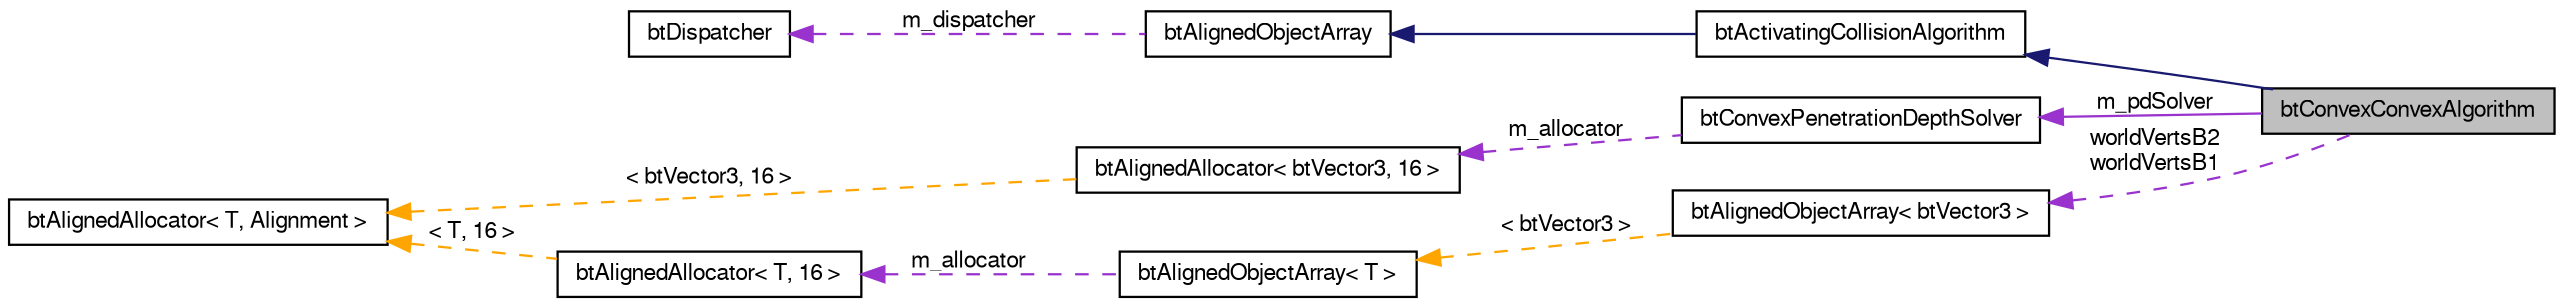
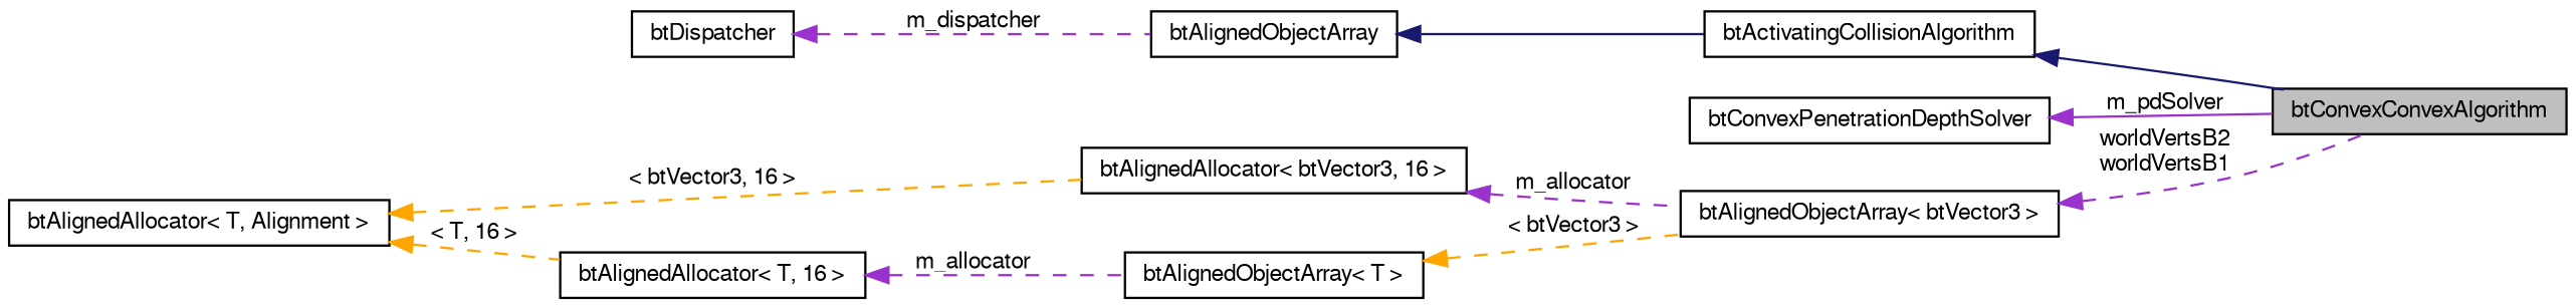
  digraph {
    rankdir=LR
    node [color=black fontname=FreeSans fontsize=10 shape=record]
    edge [color=darkorchid3 dir=back fontname=FreeSans fontsize=10 labelfontname=FreeSans labelfontsize=10 style=dashed]
    n1 [fillcolor=grey75 fontcolor=black height=0.2 label=btConvexConvexAlgorithm style=filled width=0.4]
    n2 [height=0.2 label=btActivatingCollisionAlgorithm width=0.4]
    n3 [height=0.2 label=btAlignedObjectArray width=0.4]
    n4 [height=0.2 label=btDispatcher width=0.4]
    n5 [height=0.2 label=btConvexPenetrationDepthSolver width=0.4]
    n6 [height=0.2 label="btAlignedObjectArray\< btVector3 \>" width=0.4]
    n7 [height=0.2 label="btAlignedAllocator\< btVector3, 16 \>" width=0.4]
    n8 [height=0.2 label="btAlignedAllocator\< T, Alignment \>" width=0.4]
    n9 [height=0.2 label="btAlignedAllocator\< T, 16 \>" width=0.4]
    n10 [height=0.2 label="btAlignedObjectArray\< T \>" width=0.4]
    n2 -> n1 [color=midnightblue style=solid]
    n3 -> n2 [color=midnightblue style=solid]
    n4 -> n3 [label=m_dispatcher]
    n5 -> n1 [label=m_pdSolver style=solid]
    n6 -> n1 [label="worldVertsB2\nworldVertsB1"]
-   n7 -> n5 [label=m_allocator]
+   n7 -> n6 [label=m_allocator]
    n8 -> n7 [color=orange label="\< btVector3, 16 \>"]
    n8 -> n9 [color=orange label="\< T, 16 \>"]
    n9 -> n10 [label=m_allocator]
    n10 -> n6 [color=orange label="\< btVector3 \>"]
  }
